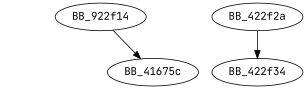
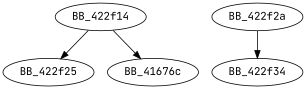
  digraph {
    fontname="JetBrains Mono"
    node [fontname="JetBrains Mono"]
    edge [fontname="JetBrains Mono"]
-   BB_422f14 [label=BB_922f14]
-   BB_41675c
+   BB_422f14
+   BB_422f25
+   BB_41675c [label=BB_41676c]
    BB_422f2a
    BB_422f34
+   BB_422f14 -> BB_422f25
    BB_422f14 -> BB_41675c
    BB_422f2a -> BB_422f34
  }
